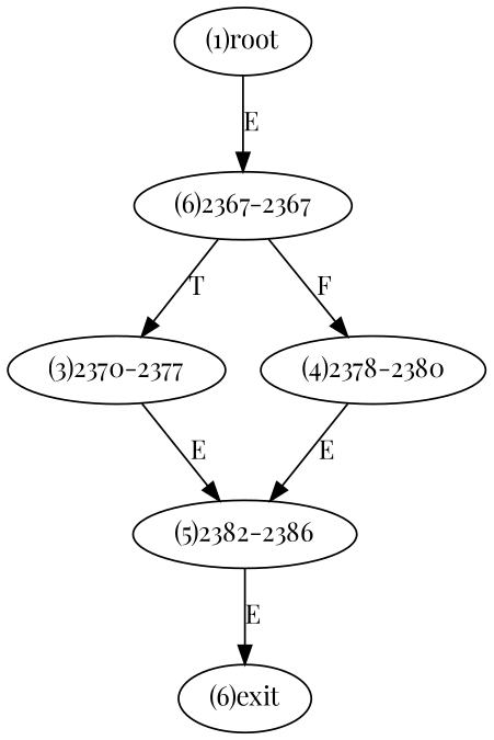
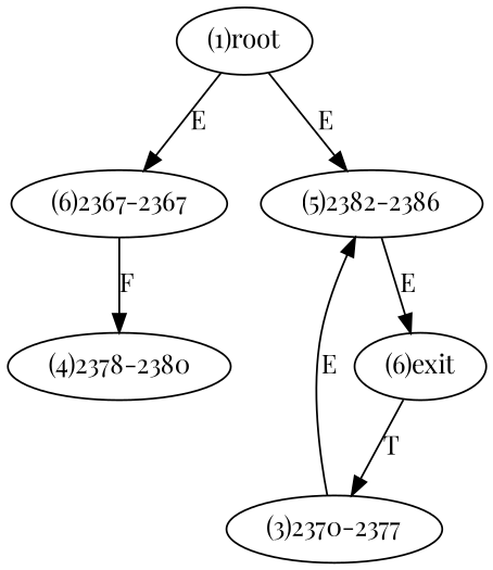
  digraph {
    fontname="Playfair Display"
    node [fontname="Playfair Display"]
    edge [fontname="Playfair Display"]
    n1 [label="(1)root"]
    n2 [label="(6)2367-2367"]
    n3 [label="(3)2370-2377"]
    n4 [label="(4)2378-2380"]
    n5 [label="(5)2382-2386"]
    n6 [label="(6)exit"]
    n1 -> n2 [label=E]
-   n2 -> n3 [label=T]
+   n6 -> n3 [label=T]
    n2 -> n4 [label=F]
    n3 -> n5 [label=E]
-   n4 -> n5 [label=E]
+   n1 -> n5 [label=E]
    n5 -> n6 [label=E]
  }
